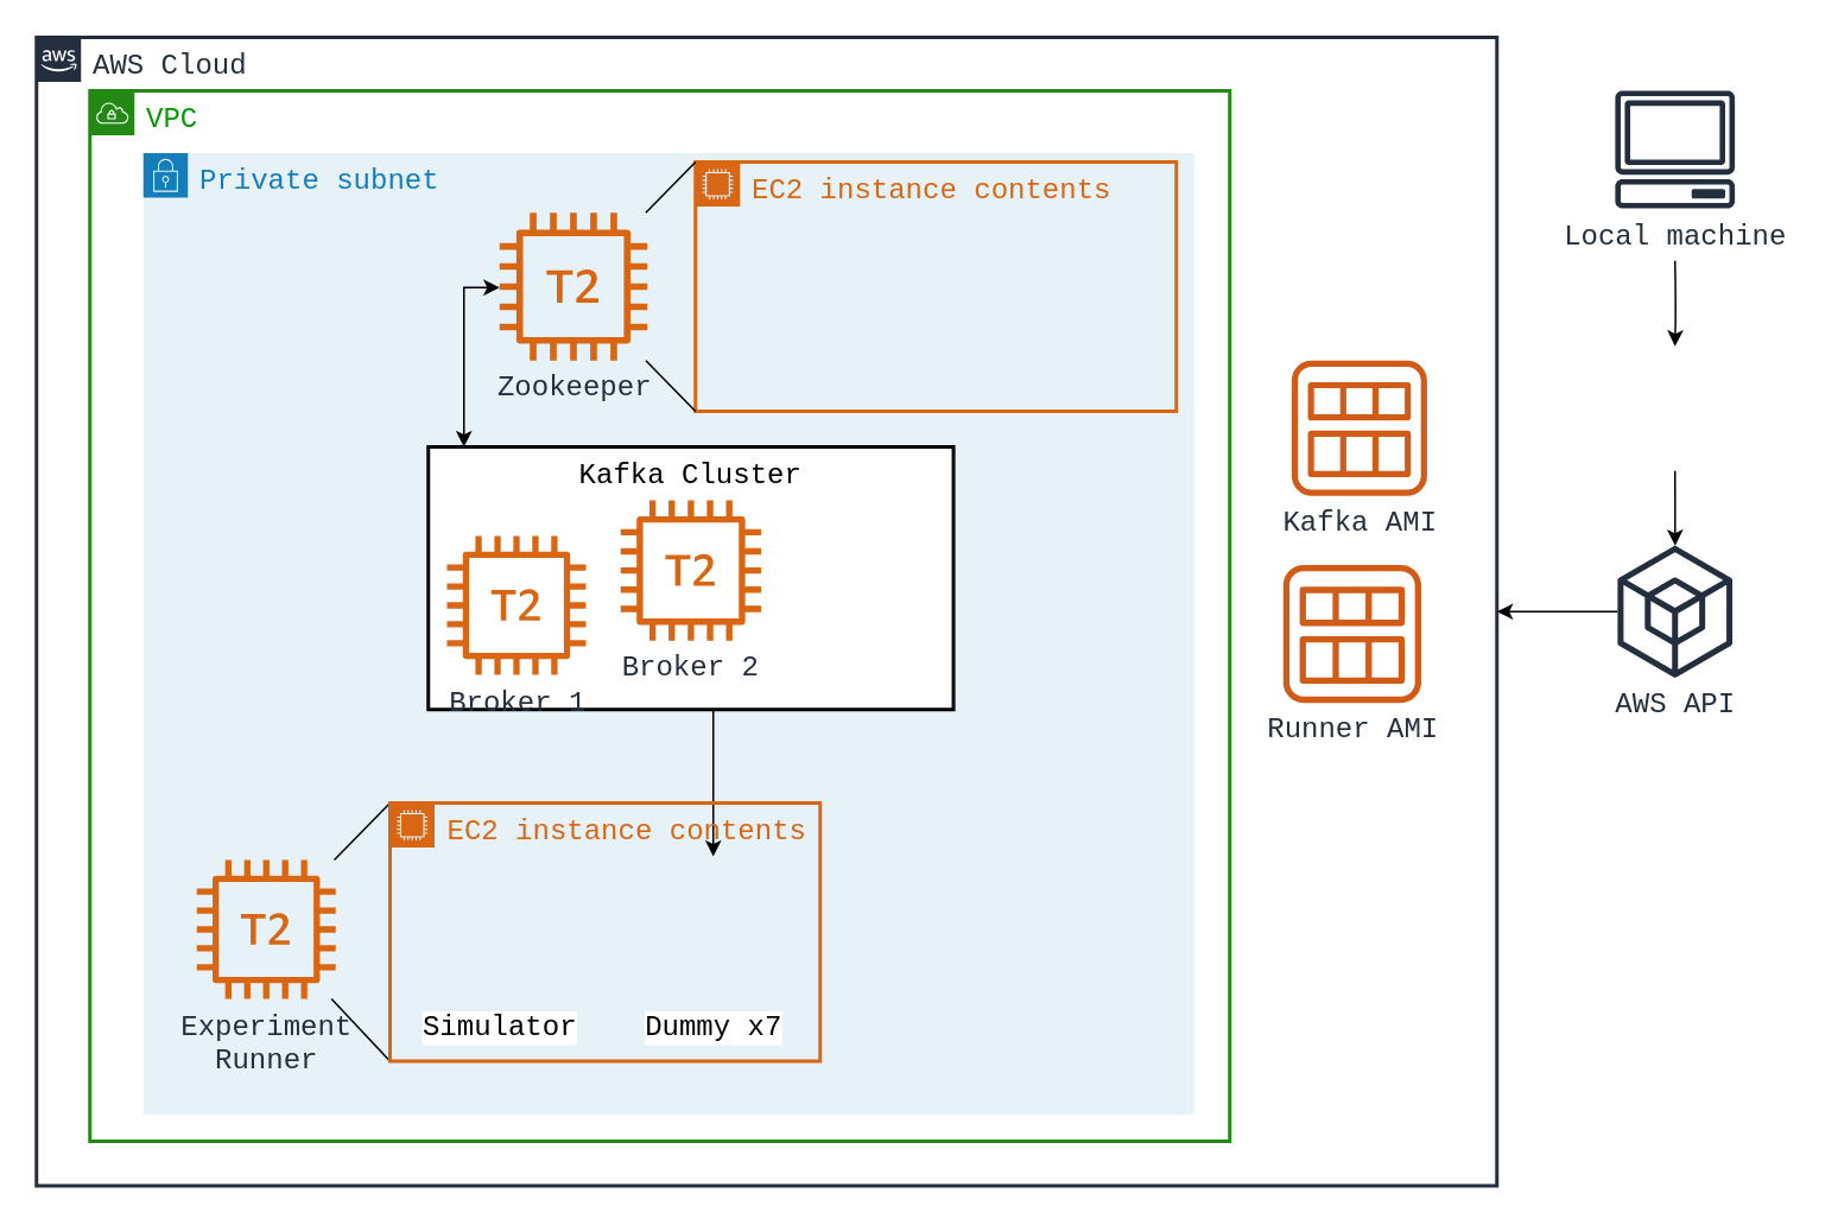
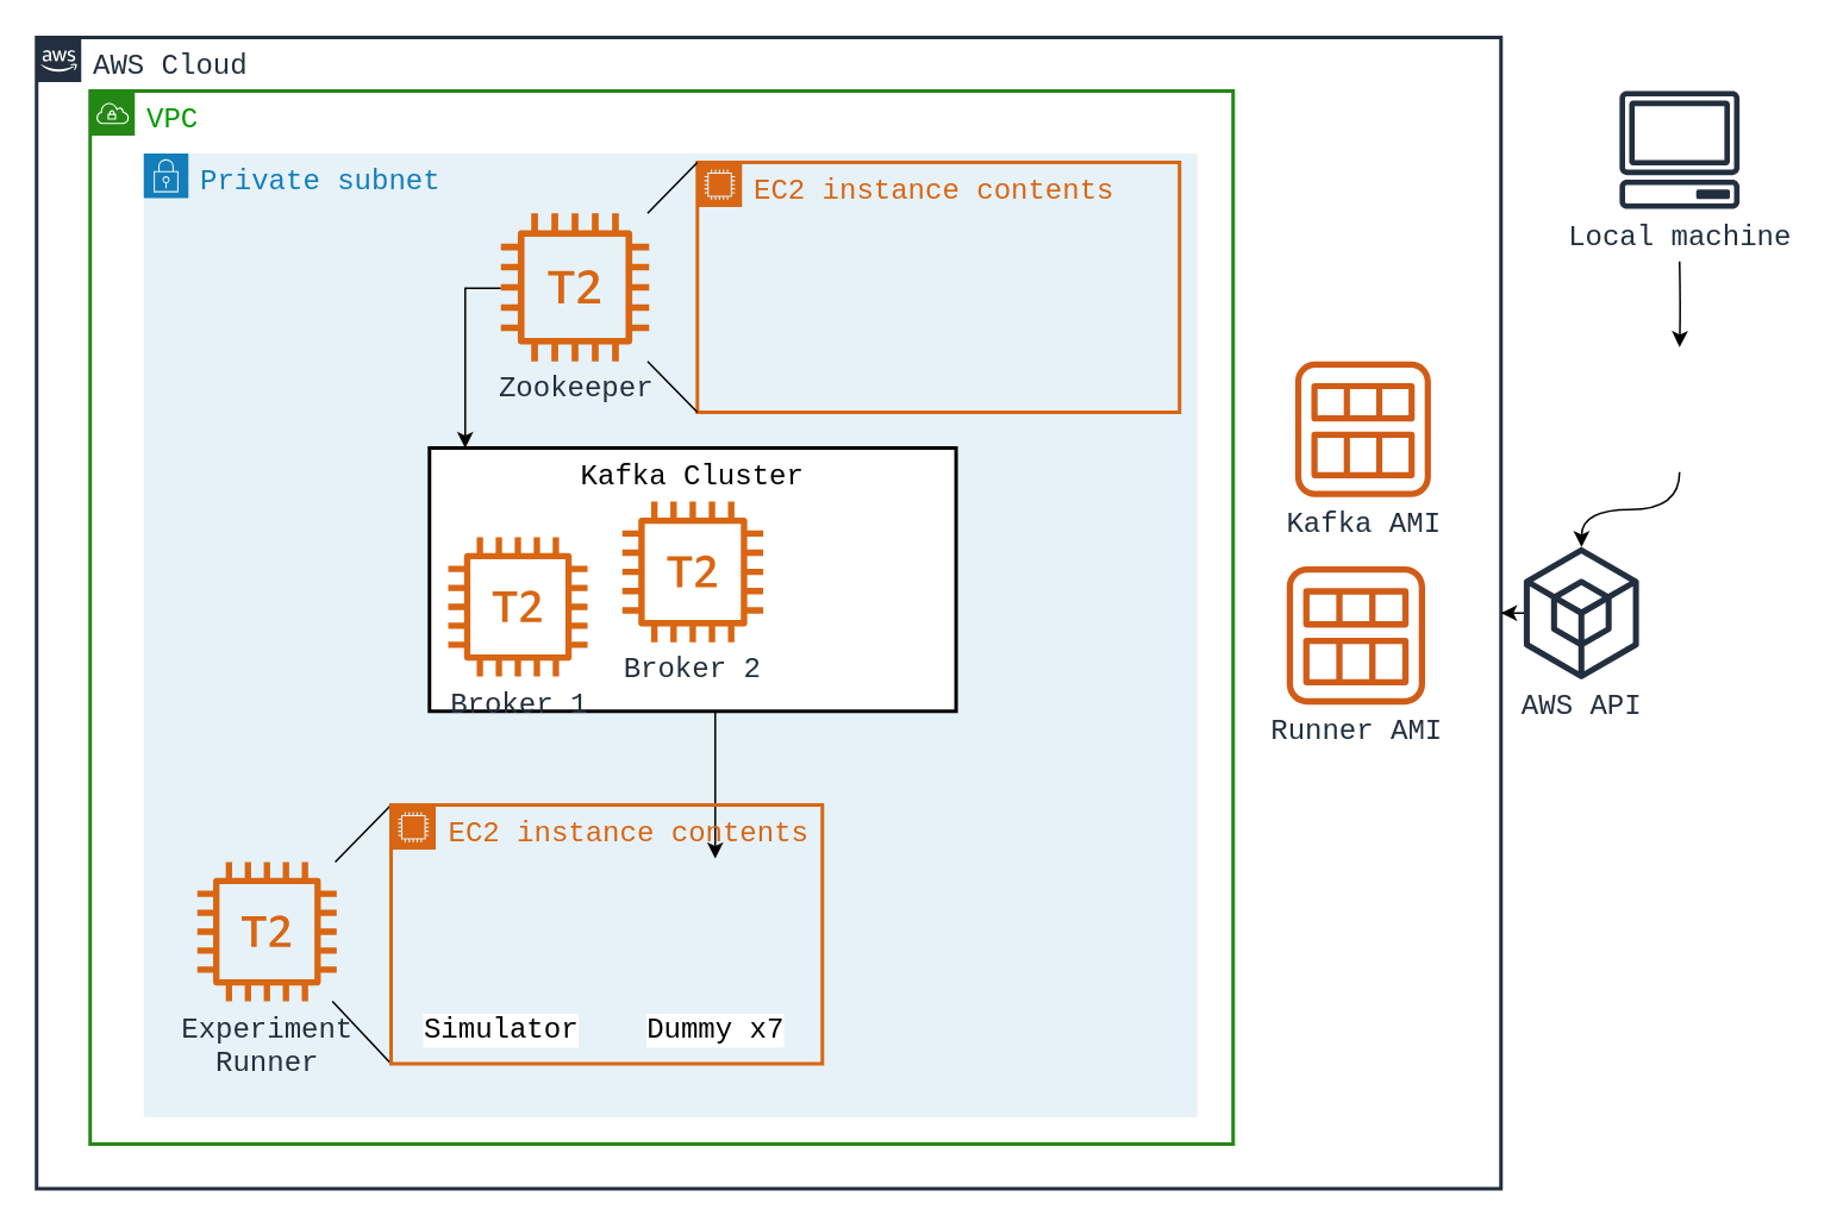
  <mxCell id="0" />
  <mxCell id="1" parent="0" />
  <mxCell id="2" value="AWS Cloud" style="points=[[0,0],[0.25,0],[0.5,0],[0.75,0],[1,0],[1,0.25],[1,0.5],[1,0.75],[1,1],[0.75,1],[0.5,1],[0.25,1],[0,1],[0,0.75],[0,0.5],[0,0.25]];outlineConnect=0;gradientColor=none;html=1;whiteSpace=wrap;fontSize=16;fontStyle=0;shape=mxgraph.aws4.group;grIcon=mxgraph.aws4.group_aws_cloud_alt;strokeColor=#232F3E;fillColor=none;verticalAlign=top;align=left;spacingLeft=30;fontColor=#232F3E;dashed=0;fontFamily=Courier New;strokeWidth=2;" vertex="1" parent="1"><mxGeometry x="20" y="20.5" width="820" height="645" as="geometry" /></mxCell>
  <mxCell id="3" value="VPC" style="points=[[0,0],[0.25,0],[0.5,0],[0.75,0],[1,0],[1,0.25],[1,0.5],[1,0.75],[1,1],[0.75,1],[0.5,1],[0.25,1],[0,1],[0,0.75],[0,0.5],[0,0.25]];outlineConnect=0;gradientColor=none;html=1;whiteSpace=wrap;fontSize=16;fontStyle=0;shape=mxgraph.aws4.group;grIcon=mxgraph.aws4.group_vpc;strokeColor=#248814;fillColor=none;verticalAlign=top;align=left;spacingLeft=30;dashed=0;fontColor=#009900;fontFamily=Courier New;strokeWidth=2;" vertex="1" parent="1"><mxGeometry x="50" y="50.5" width="640" height="590" as="geometry" /></mxCell>
  <mxCell id="4" value="Private subnet" style="points=[[0,0],[0.25,0],[0.5,0],[0.75,0],[1,0],[1,0.25],[1,0.5],[1,0.75],[1,1],[0.75,1],[0.5,1],[0.25,1],[0,1],[0,0.75],[0,0.5],[0,0.25]];outlineConnect=0;gradientColor=none;html=1;whiteSpace=wrap;fontSize=16;fontStyle=0;shape=mxgraph.aws4.group;grIcon=mxgraph.aws4.group_security_group;grStroke=0;strokeColor=#147EBA;fillColor=#E6F2F8;verticalAlign=top;align=left;spacingLeft=30;fontColor=#147EBA;dashed=0;fontFamily=Courier New;strokeWidth=2;" vertex="1" parent="1"><mxGeometry x="80" y="85.5" width="590" height="540" as="geometry" /></mxCell>
  <mxCell id="5" value="EC2 instance contents" style="points=[[0,0],[0.25,0],[0.5,0],[0.75,0],[1,0],[1,0.25],[1,0.5],[1,0.75],[1,1],[0.75,1],[0.5,1],[0.25,1],[0,1],[0,0.75],[0,0.5],[0,0.25]];outlineConnect=0;gradientColor=none;html=1;whiteSpace=wrap;fontSize=16;fontStyle=0;shape=mxgraph.aws4.group;grIcon=mxgraph.aws4.group_ec2_instance_contents;strokeColor=#D86613;fillColor=none;verticalAlign=top;align=left;spacingLeft=30;fontColor=#D86613;dashed=0;fontFamily=Courier New;strokeWidth=2;" parent="1" vertex="1"><mxGeometry x="390.01" y="90.5" width="269.99" height="140" as="geometry" /></mxCell>
  <mxCell id="6" style="edgeStyle=orthogonalEdgeStyle;rounded=0;orthogonalLoop=1;jettySize=auto;html=1;fontFamily=Courier New;fontSize=16;" parent="1" source="8" target="23" edge="1"><mxGeometry relative="1" as="geometry"><Array as="points"><mxPoint x="400" y="436" /><mxPoint x="400" y="436" /></Array></mxGeometry></mxCell>
- <mxCell id="7" style="edgeStyle=orthogonalEdgeStyle;rounded=0;orthogonalLoop=1;jettySize=auto;html=1;startArrow=classic;startFill=1;fontFamily=Courier New;fontSize=16;" parent="1" source="8" target="27" edge="1"><mxGeometry relative="1" as="geometry"><mxPoint x="305.38" y="173.5" as="targetPoint" /><Array as="points"><mxPoint x="260" y="161" /></Array></mxGeometry></mxCell>
+ <mxCell id="7" style="edgeStyle=orthogonalEdgeStyle;rounded=0;orthogonalLoop=1;jettySize=auto;html=1;startArrow=classic;startFill=1;fontFamily=Courier New;fontSize=16;endArrow=none;" parent="1" source="8" target="27" edge="1"><mxGeometry relative="1" as="geometry"><mxPoint x="305.38" y="173.5" as="targetPoint" /><Array as="points"><mxPoint x="260" y="161" /></Array></mxGeometry></mxCell>
  <mxCell id="8" value="Kafka Cluster" style="rounded=0;whiteSpace=wrap;html=1;horizontal=1;verticalAlign=top;fontFamily=Courier New;fontSize=16;strokeWidth=2;" parent="1" vertex="1"><mxGeometry x="240" y="250.5" width="294.88" height="147.5" as="geometry" /></mxCell>
  <mxCell id="9" style="edgeStyle=orthogonalEdgeStyle;rounded=0;orthogonalLoop=1;jettySize=auto;html=1;" parent="1" edge="1"><mxGeometry relative="1" as="geometry"><mxPoint x="360" y="406" as="sourcePoint" /></mxGeometry></mxCell>
  <mxCell id="10" style="edgeStyle=orthogonalEdgeStyle;rounded=0;orthogonalLoop=1;jettySize=auto;html=1;" parent="1" edge="1"><mxGeometry relative="1" as="geometry"><mxPoint x="480" y="406" as="sourcePoint" /></mxGeometry></mxCell>
  <mxCell id="11" style="edgeStyle=orthogonalEdgeStyle;rounded=0;orthogonalLoop=1;jettySize=auto;html=1;" parent="1" edge="1"><mxGeometry relative="1" as="geometry"><mxPoint x="570" y="486" as="targetPoint" /></mxGeometry></mxCell>
  <mxCell id="12" style="edgeStyle=orthogonalEdgeStyle;rounded=0;orthogonalLoop=1;jettySize=auto;html=1;" parent="1" edge="1"><mxGeometry relative="1" as="geometry"><mxPoint x="540" y="516" as="sourcePoint" /></mxGeometry></mxCell>
  <mxCell id="13" style="edgeStyle=orthogonalEdgeStyle;rounded=0;orthogonalLoop=1;jettySize=auto;html=1;" parent="1" edge="1"><mxGeometry relative="1" as="geometry"><mxPoint x="420" y="516" as="sourcePoint" /></mxGeometry></mxCell>
  <mxCell id="14" value="" style="endArrow=none;html=1;entryX=0;entryY=0;entryDx=0;entryDy=0;fontFamily=Courier New;fontSize=16;" parent="1" source="25" target="21" edge="1"><mxGeometry width="50" height="50" relative="1" as="geometry"><mxPoint x="187" y="500.5" as="sourcePoint" /><mxPoint x="69" y="420.5" as="targetPoint" /></mxGeometry></mxCell>
  <mxCell id="15" value="" style="endArrow=none;html=1;entryX=0;entryY=1;entryDx=0;entryDy=0;fontFamily=Courier New;fontSize=16;" parent="1" source="25" target="21" edge="1"><mxGeometry width="50" height="50" relative="1" as="geometry"><mxPoint x="187" y="560.5" as="sourcePoint" /><mxPoint x="69" y="530.5" as="targetPoint" /></mxGeometry></mxCell>
  <mxCell id="16" value="" style="shape=image;verticalLabelPosition=bottom;labelBackgroundColor=#ffffff;verticalAlign=top;aspect=fixed;imageAspect=0;image=https://cdn.iconscout.com/icon/free/png-256/prometheus-282488.png;fontFamily=Courier New;fontSize=16;" parent="1" vertex="1"><mxGeometry x="497.62" y="139.24" width="54.77" height="54.77" as="geometry" /></mxCell>
  <mxCell id="17" value="" style="shape=image;verticalLabelPosition=bottom;labelBackgroundColor=#ffffff;verticalAlign=top;aspect=fixed;imageAspect=0;image=https://upload-icon.s3.us-east-2.amazonaws.com/uploads/icons/png/8135670941548141941-512.png;fontFamily=Courier New;fontSize=16;" parent="1" vertex="1"><mxGeometry x="575" y="138.12" width="55.89" height="55.89" as="geometry" /></mxCell>
  <mxCell id="18" value="" style="shape=image;verticalLabelPosition=bottom;labelBackgroundColor=#ffffff;verticalAlign=top;aspect=fixed;imageAspect=0;image=https://symbols.getvecta.com/stencil_104/25_zookeeper-icon.3a657cef05.jpg;fontFamily=Courier New;fontSize=16;" parent="1" vertex="1"><mxGeometry x="420" y="134.87" width="63.51" height="63.51" as="geometry" /></mxCell>
  <mxCell id="19" value="" style="endArrow=none;html=1;entryX=0;entryY=0;entryDx=0;entryDy=0;fontFamily=Courier New;fontSize=16;" parent="1" source="27" target="5" edge="1"><mxGeometry width="50" height="50" relative="1" as="geometry"><mxPoint x="358.671" y="144.38" as="sourcePoint" /><mxPoint x="490" y="137.38" as="targetPoint" /></mxGeometry></mxCell>
  <mxCell id="20" value="" style="endArrow=none;html=1;entryX=0;entryY=1;entryDx=0;entryDy=0;fontFamily=Courier New;fontSize=16;" parent="1" source="27" target="5" edge="1"><mxGeometry width="50" height="50" relative="1" as="geometry"><mxPoint x="358.667" y="201.63" as="sourcePoint" /><mxPoint x="490" y="231.13" as="targetPoint" /></mxGeometry></mxCell>
  <mxCell id="21" value="EC2 instance contents" style="points=[[0,0],[0.25,0],[0.5,0],[0.75,0],[1,0],[1,0.25],[1,0.5],[1,0.75],[1,1],[0.75,1],[0.5,1],[0.25,1],[0,1],[0,0.75],[0,0.5],[0,0.25]];outlineConnect=0;gradientColor=none;html=1;whiteSpace=wrap;fontSize=16;fontStyle=0;shape=mxgraph.aws4.group;grIcon=mxgraph.aws4.group_ec2_instance_contents;strokeColor=#D86613;fillColor=none;verticalAlign=top;align=left;spacingLeft=30;fontColor=#D86613;dashed=0;fontFamily=Courier New;strokeWidth=2;" parent="1" vertex="1"><mxGeometry x="218.5" y="450.5" width="241.5" height="145" as="geometry" /></mxCell>
  <mxCell id="22" value="&lt;div style=&quot;font-size: 16px;&quot;&gt;Simulator&lt;/div&gt;" style="shape=image;html=1;verticalAlign=top;verticalLabelPosition=bottom;labelBackgroundColor=#ffffff;imageAspect=0;aspect=fixed;image=https://cdn1.iconfinder.com/data/icons/logos-and-brands-3/512/97_Docker_logo_logos-128.png;fontFamily=Courier New;fontSize=16;" parent="1" vertex="1"><mxGeometry x="240" y="480.5" width="80" height="80" as="geometry" /></mxCell>
  <mxCell id="23" value="Dummy x7" style="shape=image;html=1;verticalAlign=top;verticalLabelPosition=bottom;labelBackgroundColor=#ffffff;imageAspect=0;aspect=fixed;image=https://cdn1.iconfinder.com/data/icons/logos-and-brands-3/512/97_Docker_logo_logos-128.png;fontFamily=Courier New;fontSize=16;" parent="1" vertex="1"><mxGeometry x="360" y="480.5" width="80" height="80" as="geometry" /></mxCell>
  <mxCell id="24" value="Broker 1" style="outlineConnect=0;fontColor=#232F3E;gradientColor=none;fillColor=#D86613;strokeColor=none;dashed=0;verticalLabelPosition=bottom;verticalAlign=top;align=center;html=1;fontSize=16;fontStyle=0;aspect=fixed;pointerEvents=1;shape=mxgraph.aws4.t2_instance;fontFamily=Courier New;" vertex="1" parent="1"><mxGeometry x="250.5" y="300.5" width="78" height="78" as="geometry" /></mxCell>
  <mxCell id="25" value="&lt;div style=&quot;font-size: 16px;&quot;&gt;Experiment&lt;/div&gt;&lt;div style=&quot;font-size: 16px;&quot;&gt;Runner&lt;br style=&quot;font-size: 16px;&quot;&gt;&lt;/div&gt;" style="outlineConnect=0;fontColor=#232F3E;gradientColor=none;fillColor=#D86613;strokeColor=none;dashed=0;verticalLabelPosition=bottom;verticalAlign=top;align=center;html=1;fontSize=16;fontStyle=0;aspect=fixed;pointerEvents=1;shape=mxgraph.aws4.t2_instance;fontFamily=Courier New;" vertex="1" parent="1"><mxGeometry x="110" y="482.5" width="78" height="78" as="geometry" /></mxCell>
  <mxCell id="26" value="&lt;div style=&quot;font-size: 16px;&quot;&gt;Broker 2&lt;/div&gt;" style="outlineConnect=0;fontColor=#232F3E;gradientColor=none;fillColor=#D86613;strokeColor=none;dashed=0;verticalLabelPosition=bottom;verticalAlign=top;align=center;html=1;fontSize=16;fontStyle=0;aspect=fixed;pointerEvents=1;shape=mxgraph.aws4.t2_instance;fontFamily=Courier New;" vertex="1" parent="1"><mxGeometry x="348" y="280.5" width="78.88" height="78.88" as="geometry" /></mxCell>
  <mxCell id="27" value="&lt;div style=&quot;font-size: 16px;&quot;&gt;Zookeeper&lt;/div&gt;" style="outlineConnect=0;fontColor=#232F3E;gradientColor=none;fillColor=#D86613;strokeColor=none;dashed=0;verticalLabelPosition=bottom;verticalAlign=top;align=center;html=1;fontSize=16;fontStyle=0;aspect=fixed;pointerEvents=1;shape=mxgraph.aws4.t2_instance;fontFamily=Courier New;" vertex="1" parent="1"><mxGeometry x="280" y="119.01" width="83" height="83" as="geometry" /></mxCell>
  <mxCell id="28" value="Kafka AMI" style="outlineConnect=0;fontColor=#232F3E;gradientColor=none;fillColor=#D05C17;strokeColor=none;dashed=0;verticalLabelPosition=bottom;verticalAlign=top;align=center;html=1;fontSize=16;fontStyle=0;aspect=fixed;pointerEvents=1;shape=mxgraph.aws4.ami;fontFamily=Courier New;" vertex="1" parent="1"><mxGeometry x="724.76" y="202.01" width="76" height="76" as="geometry" /></mxCell>
  <mxCell id="29" value="Runner AMI" style="outlineConnect=0;fontColor=#232F3E;gradientColor=none;fillColor=#D05C17;strokeColor=none;dashed=0;verticalLabelPosition=bottom;verticalAlign=top;align=center;html=1;fontSize=16;fontStyle=0;aspect=fixed;pointerEvents=1;shape=mxgraph.aws4.ami;fontFamily=Courier New;" vertex="1" parent="1"><mxGeometry x="720" y="316.75" width="77.5" height="77.5" as="geometry" /></mxCell>
  <mxCell id="30" style="edgeStyle=orthogonalEdgeStyle;curved=1;rounded=0;orthogonalLoop=1;jettySize=auto;html=1;fontColor=#009900;fontFamily=Courier New;fontSize=16;" edge="1" parent="1" target="33"><mxGeometry relative="1" as="geometry"><mxPoint x="940" y="146" as="sourcePoint" /></mxGeometry></mxCell>
  <mxCell id="31" value="Local machine" style="outlineConnect=0;fontColor=#232F3E;gradientColor=none;fillColor=#232F3E;strokeColor=none;dashed=0;verticalLabelPosition=bottom;verticalAlign=top;align=center;html=1;fontSize=16;fontStyle=0;aspect=fixed;pointerEvents=1;shape=mxgraph.aws4.client;fontFamily=Courier New;" vertex="1" parent="1"><mxGeometry x="906.13" y="50.5" width="67.74" height="66" as="geometry" /></mxCell>
  <mxCell id="32" style="edgeStyle=orthogonalEdgeStyle;curved=1;rounded=0;orthogonalLoop=1;jettySize=auto;html=1;fontColor=#009900;fontFamily=Courier New;fontSize=16;" edge="1" parent="1" source="33" target="35"><mxGeometry relative="1" as="geometry" /></mxCell>
  <mxCell id="33" value="" style="shape=image;verticalLabelPosition=bottom;labelBackgroundColor=#ffffff;verticalAlign=top;aspect=fixed;imageAspect=0;image=https://miro.medium.com/max/480/1*9FQVJwRJrzPDncseivWmKg.png;fontSize=16;" vertex="1" parent="1"><mxGeometry x="870" y="194.01" width="140" height="70" as="geometry" /></mxCell>
  <mxCell id="34" style="edgeStyle=orthogonalEdgeStyle;curved=1;rounded=0;orthogonalLoop=1;jettySize=auto;html=1;fontColor=#009900;fontFamily=Courier New;fontSize=16;" edge="1" parent="1" source="35" target="2"><mxGeometry relative="1" as="geometry" /></mxCell>
- <mxCell id="35" value="AWS API" style="outlineConnect=0;fontColor=#232F3E;gradientColor=none;fillColor=#232F3E;strokeColor=none;dashed=0;verticalLabelPosition=bottom;verticalAlign=top;align=center;html=1;fontSize=16;fontStyle=0;aspect=fixed;pointerEvents=1;shape=mxgraph.aws4.external_sdk;fontFamily=Courier New;" vertex="1" parent="1"><mxGeometry x="907.74" y="306" width="64.51" height="74" as="geometry" /></mxCell>
+ <mxCell id="35" value="AWS API" style="outlineConnect=0;fontColor=#232F3E;gradientColor=none;fillColor=#232F3E;strokeColor=none;dashed=0;verticalLabelPosition=bottom;verticalAlign=top;align=center;html=1;fontSize=16;fontStyle=0;aspect=fixed;pointerEvents=1;shape=mxgraph.aws4.external_sdk;fontFamily=Courier New;" vertex="1" parent="1"><mxGeometry x="852.74" y="306" width="64.51" height="74" as="geometry" /></mxCell>
